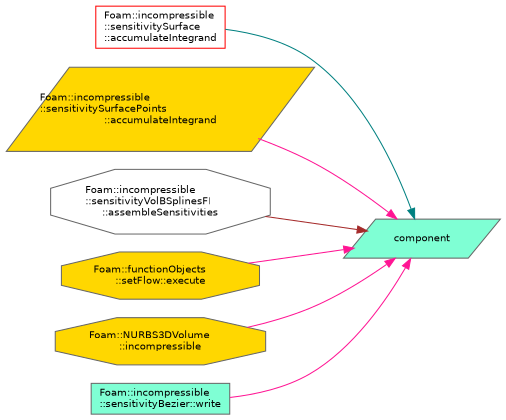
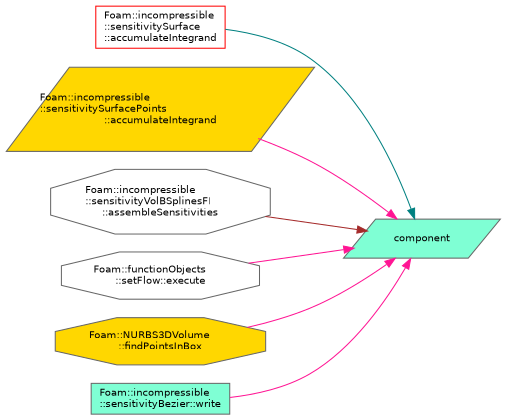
  digraph {
    rankdir=RL
    node [color=grey40 fillcolor=gold fontname=Helvetica fontsize=10 shape=octagon style=filled]
    edge [color=deeppink dir=back fontname=Helvetica fontsize=10 labelfontname=Helvetica labelfontsize=10 style=solid]
    n1 [color=gray40 fillcolor=aquamarine fontcolor=black height=0.2 label=component shape=parallelogram width=0.4]
    n2 [color=red fillcolor=white height=0.2 label="Foam::incompressible\l::sensitivitySurface\l::accumulateIntegrand" shape=box width=0.4]
    n3 [height=0.2 label="Foam::incompressible\l::sensitivitySurfacePoints\l::accumulateIntegrand" shape=parallelogram width=0.4]
    n4 [fillcolor=white height=0.2 label="Foam::incompressible\l::sensitivityVolBSplinesFI\l::assembleSensitivities" width=0.4]
-   n5 [height=0.2 label="Foam::functionObjects\l::setFlow::execute" width=0.4]
-   n6 [height=0.2 label="Foam::NURBS3DVolume\l::incompressible" width=0.4]
+   n5 [fillcolor=white height=0.2 label="Foam::functionObjects\l::setFlow::execute" width=0.4]
+   n6 [height=0.2 label="Foam::NURBS3DVolume\l::findPointsInBox" width=0.4]
    n7 [fillcolor=aquamarine height=0.2 label="Foam::incompressible\l::sensitivityBezier::write" shape=box width=0.4]
    n1 -> n2 [color=teal]
    n1 -> n3
    n1 -> n4 [color=brown]
    n1 -> n5
    n1 -> n6
    n1 -> n7
  }
